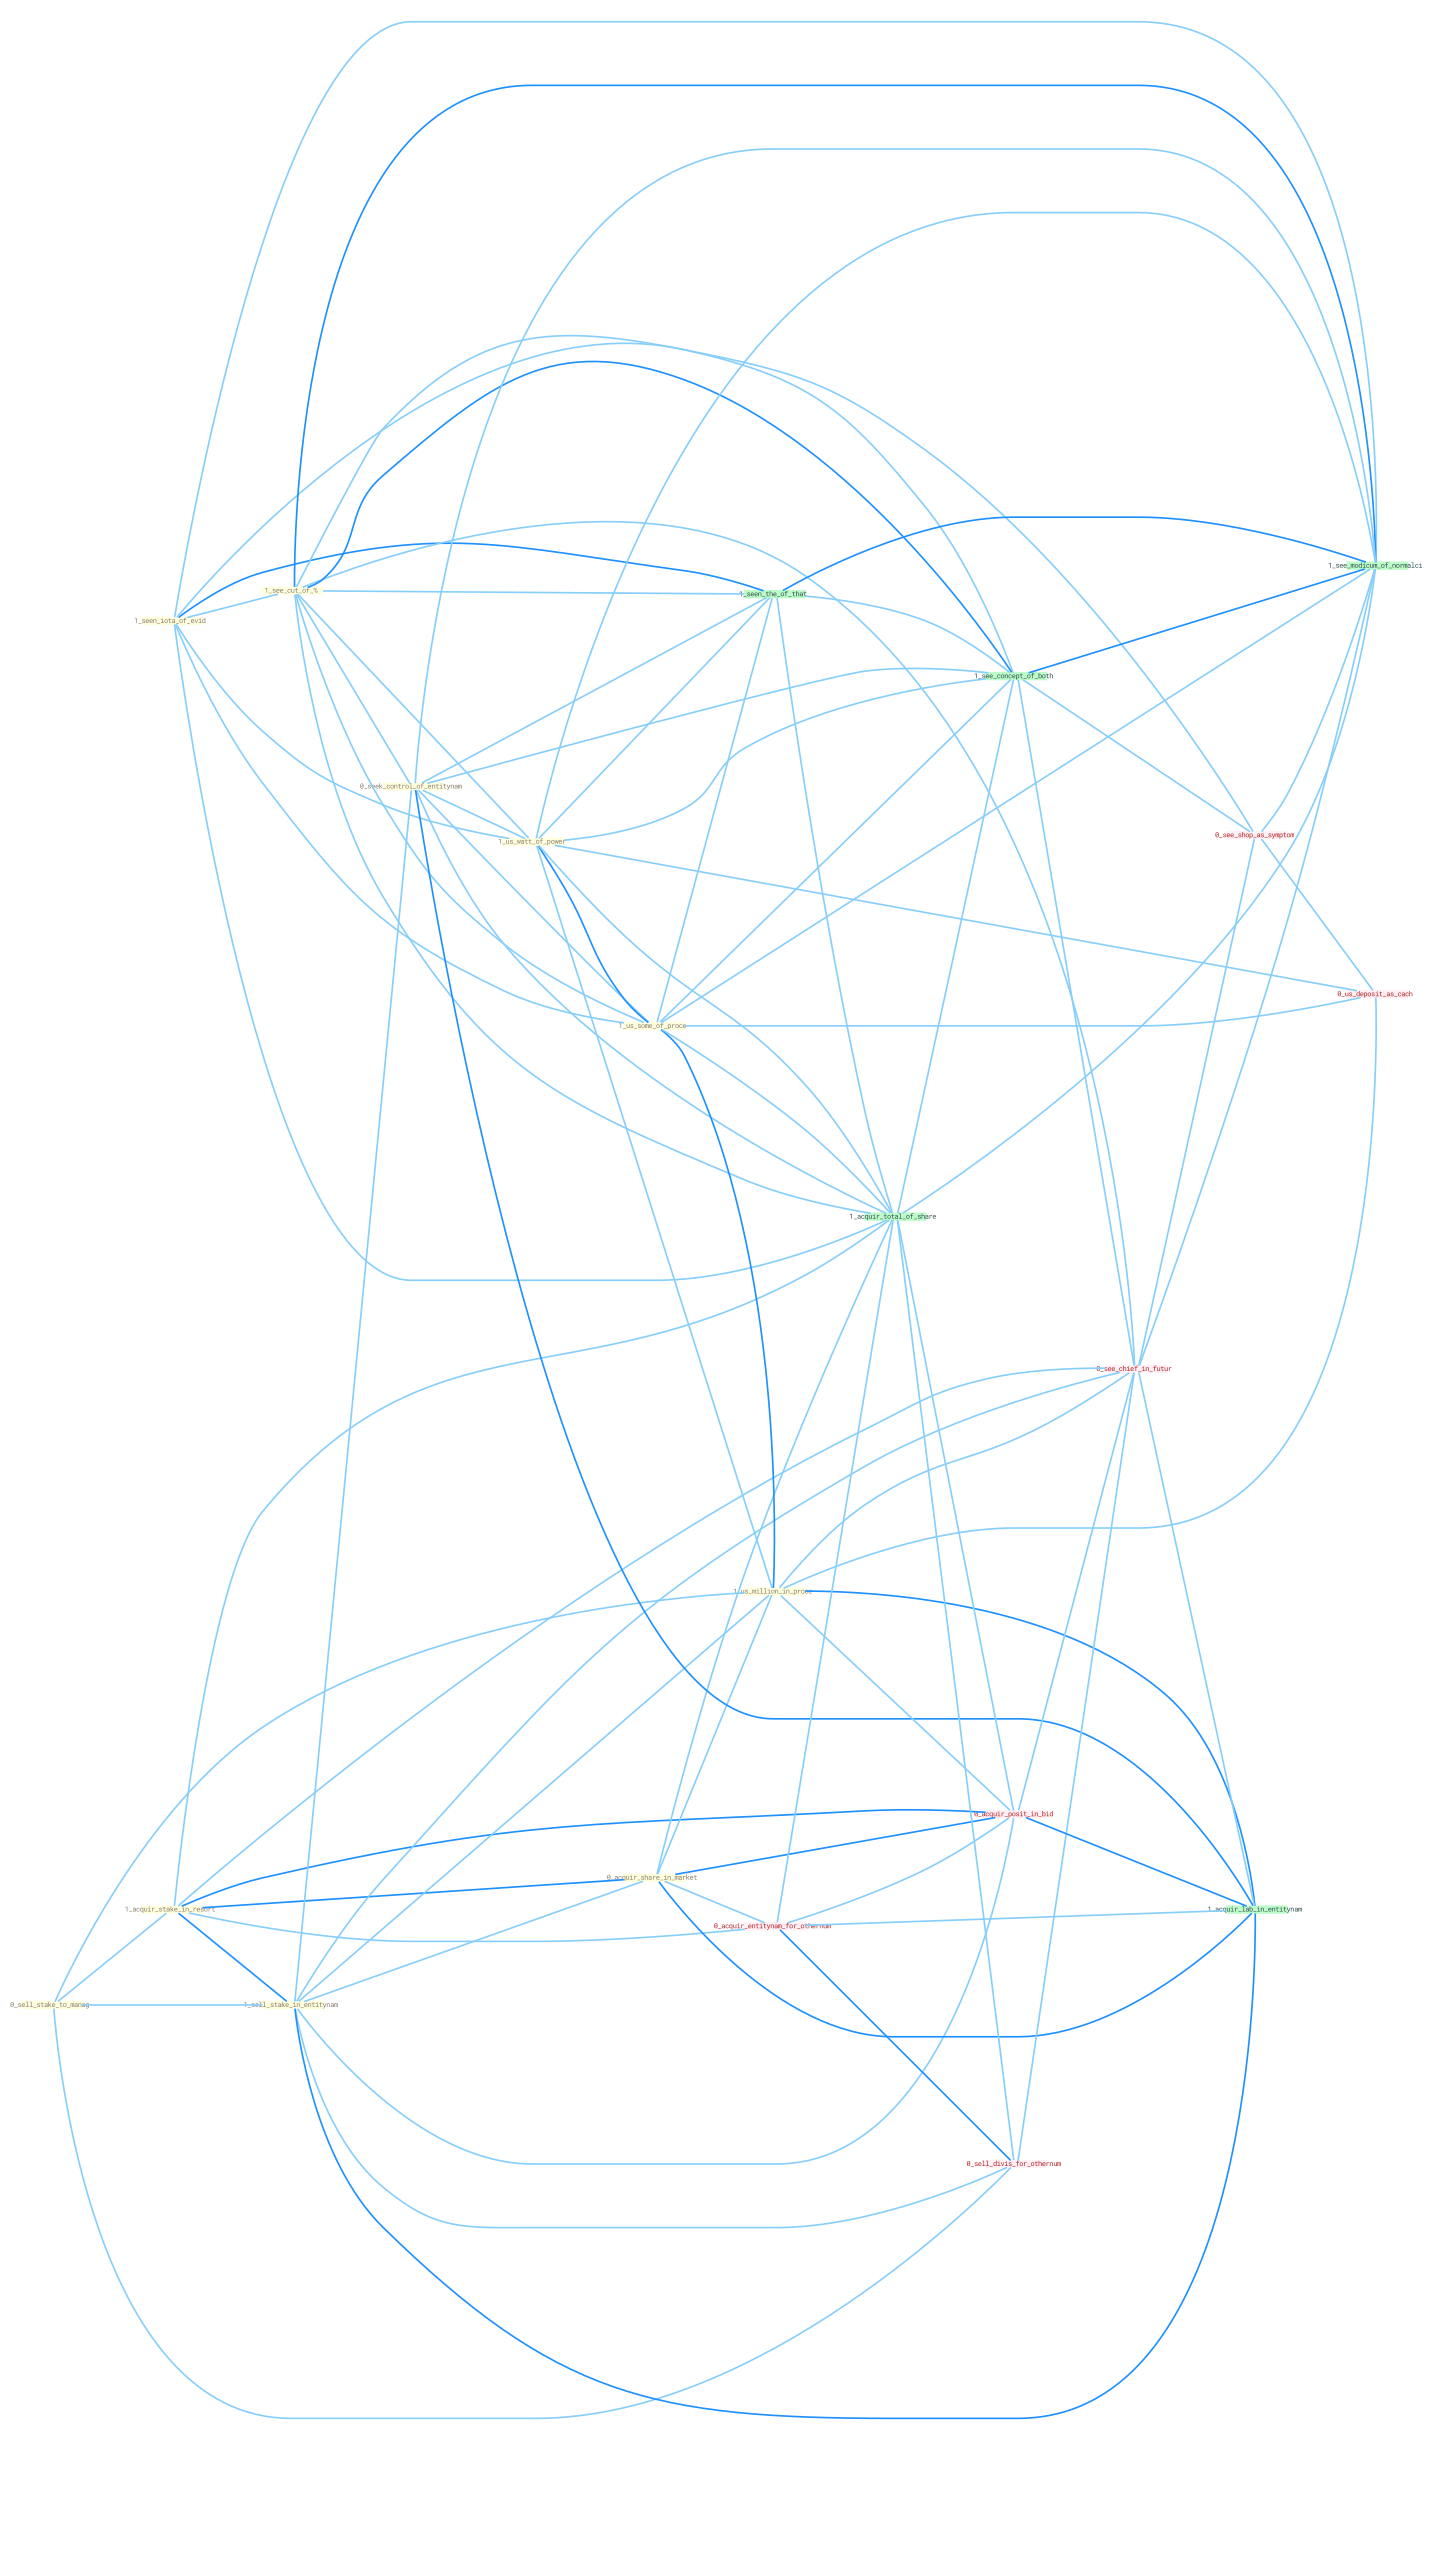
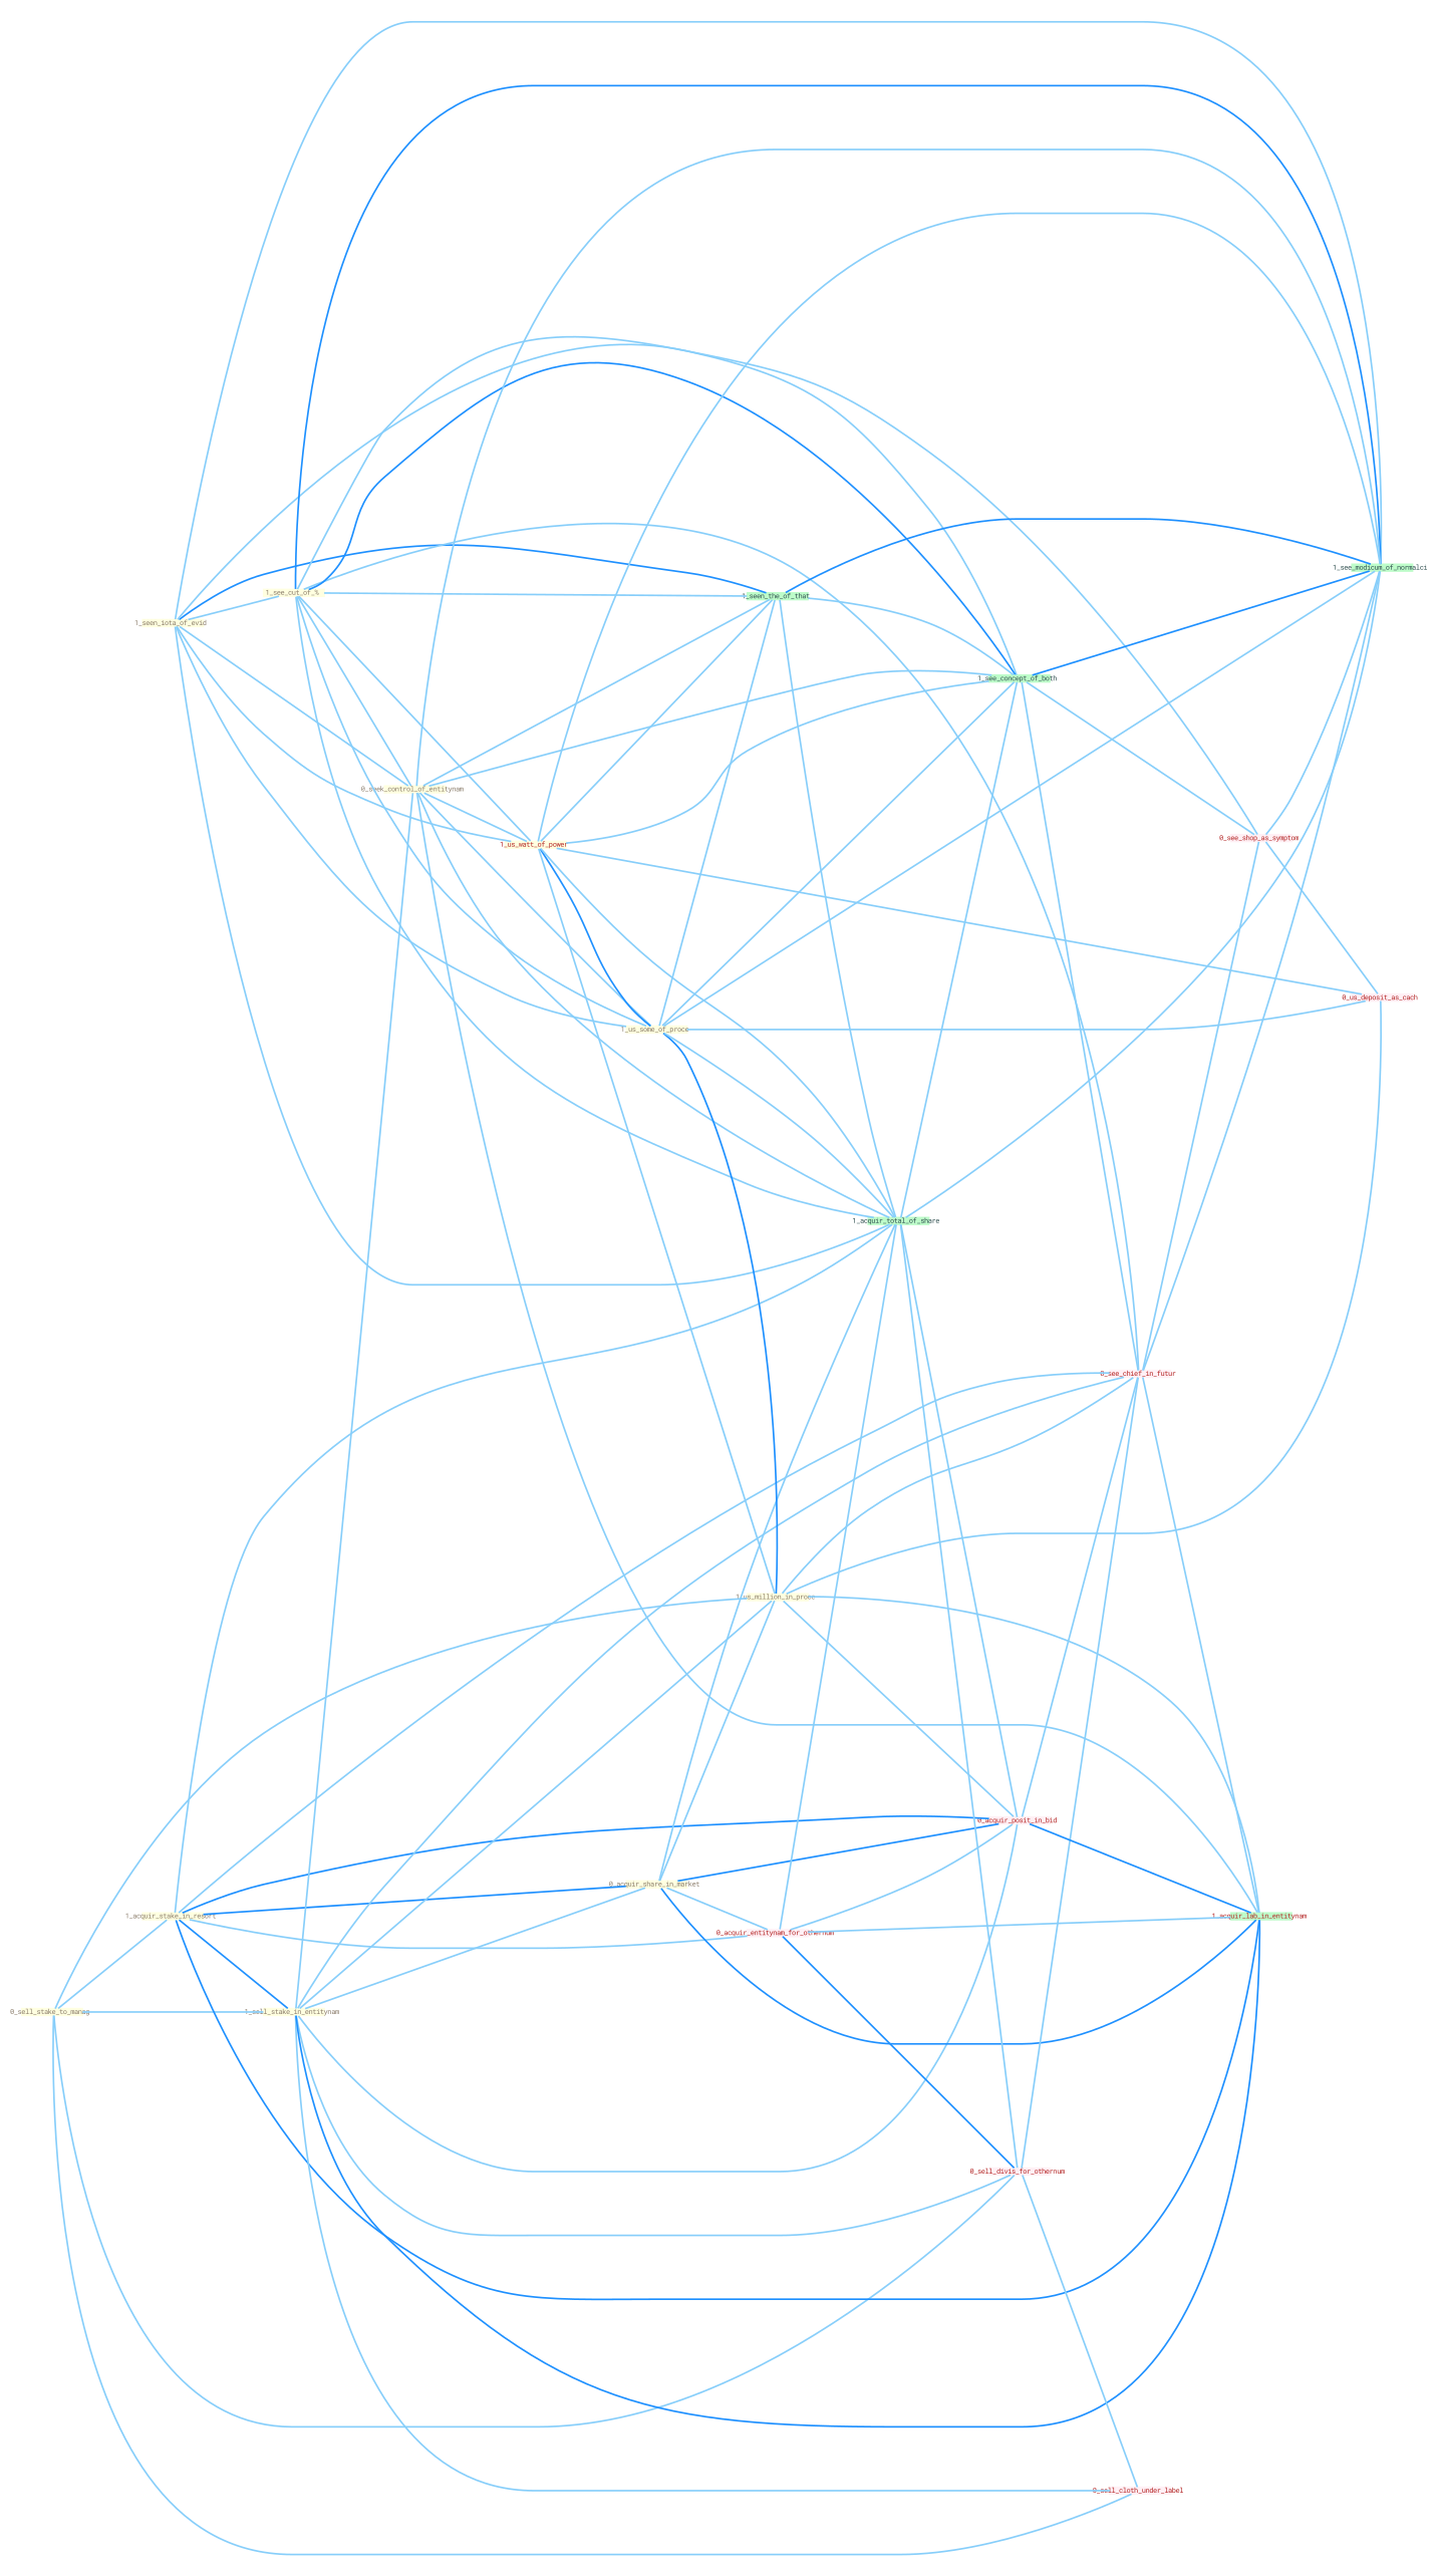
  graph {
    fontname="Roboto Mono"
    rankdir=LR
    node [color="#ffffe0" fixedsize=true fontcolor="#8b7d6b" fontname="Roboto Mono" fontsize=4 shape=polygon style=filled]
    edge [color="#87cefa" fontname="Roboto Mono" w=1]
    "1_seen_iota_of_evid " [height=.06 width=.5]
    "0_sell_stake_to_manag " [height=.06 width=.5]
    "1_see_cut_of_% " [height=.06 width=.5]
    "1_acquir_stake_in_resort " [height=.06 width=.5]
    "1_sell_stake_in_entitynam " [height=.06 width=.5]
    "0_acquir_share_in_market " [height=.06 width=.5]
    "0_seek_control_of_entitynam " [height=.06 width=.5]
-   "1_us_watt_of_power " [height=.06 width=.5]
+   "1_us_watt_of_power " [fontcolor="#b22222" height=.06 width=.5]
    "1_us_some_of_proce " [height=.06 width=.5]
    "1_us_million_in_proce " [height=.06 width=.5]
    "0_acquir_entitynam_for_othernum " [color="#fff0f5" fontcolor="#b22222" height=.06 width=.5]
    "0_sell_divis_for_othernum " [color="#fff0f5" fontcolor="#b22222" height=.06 width=.5]
+   "0_sell_cloth_under_label " [color="#fff0f5" fontcolor="#b22222" height=.06 width=.5]
    "0_acquir_posit_in_bid " [color="#fff0f5" fontcolor="#b22222" height=.06 width=.5]
    "0_see_chief_in_futur " [color="#fff0f5" fontcolor="#b22222" height=.06 width=.5]
    "0_see_shop_as_symptom " [color="#fff0f5" fontcolor="#b22222" height=.06 width=.5]
    "0_us_deposit_as_cach " [color="#fff0f5" fontcolor="#b22222" height=.06 width=.5]
    "1_seen_the_of_that " [color="#BDFCC9" fontcolor="#2f4f4f" height=.06 width=.5]
    "1_acquir_total_of_share " [color="#BDFCC9" fontcolor="#2f4f4f" height=.06 width=.5]
    "1_see_concept_of_both " [color="#BDFCC9" fontcolor="#2f4f4f" height=.06 width=.5]
    "1_see_modicum_of_normalci " [color="#BDFCC9" fontcolor="#2f4f4f" height=.06 width=.5]
-   "1_acquir_lab_in_entitynam " [color="#BDFCC9" fontcolor="#2f4f4f" height=.06 width=.5]
+   "1_acquir_lab_in_entitynam " [color="#BDFCC9" fontcolor="#b22222" height=.06 width=.5]
    subgraph sub_1 {
      "1_seen_iota_of_evid "
      "0_sell_stake_to_manag "
      "1_see_cut_of_% "
      "1_acquir_stake_in_resort "
      "1_sell_stake_in_entitynam "
      "0_acquir_share_in_market "
      "0_seek_control_of_entitynam "
      "1_us_watt_of_power "
      "1_us_some_of_proce "
      "1_us_million_in_proce "
    }
    subgraph sub_2 {
      "0_acquir_entitynam_for_othernum "
      "0_sell_divis_for_othernum "
+     "0_sell_cloth_under_label "
      "0_acquir_posit_in_bid "
      "0_see_chief_in_futur "
      "0_see_shop_as_symptom "
      "0_us_deposit_as_cach "
    }
    "1_seen_iota_of_evid " -- "1_see_cut_of_% "
+   "1_seen_iota_of_evid " -- "0_seek_control_of_entitynam "
    "1_seen_iota_of_evid " -- "1_us_watt_of_power "
    "1_seen_iota_of_evid " -- "1_us_some_of_proce "
    "1_seen_iota_of_evid " -- "1_seen_the_of_that " [color="#1e90ff" w=2]
    "1_seen_iota_of_evid " -- "1_acquir_total_of_share "
    "1_seen_iota_of_evid " -- "1_see_concept_of_both "
    "1_seen_iota_of_evid " -- "1_see_modicum_of_normalci "
    "0_sell_stake_to_manag " -- "1_acquir_stake_in_resort "
    "0_sell_stake_to_manag " -- "1_sell_stake_in_entitynam " [w=2]
    "0_sell_stake_to_manag " -- "1_us_million_in_proce "
    "0_sell_stake_to_manag " -- "0_sell_divis_for_othernum "
+   "0_sell_stake_to_manag " -- "0_sell_cloth_under_label "
    "1_see_cut_of_% " -- "0_seek_control_of_entitynam "
    "1_see_cut_of_% " -- "1_us_watt_of_power "
    "1_see_cut_of_% " -- "1_us_some_of_proce "
    "1_see_cut_of_% " -- "0_see_chief_in_futur "
    "1_see_cut_of_% " -- "0_see_shop_as_symptom "
    "1_see_cut_of_% " -- "1_seen_the_of_that "
    "1_see_cut_of_% " -- "1_acquir_total_of_share "
    "1_see_cut_of_% " -- "1_see_concept_of_both " [color="#1e90ff" w=2]
    "1_see_cut_of_% " -- "1_see_modicum_of_normalci " [color="#1e90ff" w=2]
    "1_acquir_stake_in_resort " -- "1_sell_stake_in_entitynam " [color="#1e90ff" w=2]
    "1_acquir_stake_in_resort " -- "0_acquir_share_in_market " [color="#1e90ff" w=2]
    "1_acquir_stake_in_resort " -- "0_acquir_entitynam_for_othernum "
    "1_acquir_stake_in_resort " -- "0_acquir_posit_in_bid " [color="#1e90ff" w=2]
    "1_acquir_stake_in_resort " -- "0_see_chief_in_futur "
    "1_acquir_stake_in_resort " -- "1_acquir_total_of_share "
+   "1_acquir_stake_in_resort " -- "1_acquir_lab_in_entitynam " [color="#1e90ff" w=2]
    "1_sell_stake_in_entitynam " -- "0_acquir_share_in_market "
    "1_sell_stake_in_entitynam " -- "0_seek_control_of_entitynam "
    "1_sell_stake_in_entitynam " -- "1_us_million_in_proce "
    "1_sell_stake_in_entitynam " -- "0_sell_divis_for_othernum "
+   "1_sell_stake_in_entitynam " -- "0_sell_cloth_under_label "
    "1_sell_stake_in_entitynam " -- "0_acquir_posit_in_bid "
    "1_sell_stake_in_entitynam " -- "0_see_chief_in_futur "
    "1_sell_stake_in_entitynam " -- "1_acquir_lab_in_entitynam " [color="#1e90ff" w=2]
    "0_acquir_share_in_market " -- "1_us_million_in_proce "
    "0_acquir_share_in_market " -- "0_acquir_entitynam_for_othernum "
    "0_acquir_share_in_market " -- "0_acquir_posit_in_bid " [color="#1e90ff" w=2]
    "0_acquir_share_in_market " -- "1_acquir_total_of_share "
    "0_acquir_share_in_market " -- "1_acquir_lab_in_entitynam " [color="#1e90ff" w=2]
    "0_seek_control_of_entitynam " -- "1_us_watt_of_power "
    "0_seek_control_of_entitynam " -- "1_us_some_of_proce "
    "0_seek_control_of_entitynam " -- "1_seen_the_of_that "
    "0_seek_control_of_entitynam " -- "1_acquir_total_of_share "
    "0_seek_control_of_entitynam " -- "1_see_concept_of_both "
    "0_seek_control_of_entitynam " -- "1_see_modicum_of_normalci "
-   "0_seek_control_of_entitynam " -- "1_acquir_lab_in_entitynam " [color="#1e90ff"]
+   "0_seek_control_of_entitynam " -- "1_acquir_lab_in_entitynam "
    "1_us_watt_of_power " -- "1_us_some_of_proce " [color="#1e90ff" w=2]
    "1_us_watt_of_power " -- "1_us_million_in_proce "
    "1_us_watt_of_power " -- "0_us_deposit_as_cach "
    "1_us_watt_of_power " -- "1_seen_the_of_that "
    "1_us_watt_of_power " -- "1_acquir_total_of_share "
    "1_us_watt_of_power " -- "1_see_concept_of_both "
    "1_us_watt_of_power " -- "1_see_modicum_of_normalci "
    "1_us_some_of_proce " -- "1_us_million_in_proce " [color="#1e90ff" w=2]
    "1_us_some_of_proce " -- "0_us_deposit_as_cach "
    "1_us_some_of_proce " -- "1_seen_the_of_that "
    "1_us_some_of_proce " -- "1_acquir_total_of_share "
    "1_us_some_of_proce " -- "1_see_concept_of_both "
    "1_us_some_of_proce " -- "1_see_modicum_of_normalci "
    "1_us_million_in_proce " -- "0_acquir_posit_in_bid "
    "1_us_million_in_proce " -- "0_see_chief_in_futur "
    "1_us_million_in_proce " -- "0_us_deposit_as_cach "
-   "1_us_million_in_proce " -- "1_acquir_lab_in_entitynam " [color="#1e90ff"]
+   "1_us_million_in_proce " -- "1_acquir_lab_in_entitynam "
    "0_acquir_entitynam_for_othernum " -- "0_sell_divis_for_othernum " [color="#1e90ff" w=2]
    "0_acquir_entitynam_for_othernum " -- "0_acquir_posit_in_bid "
    "0_acquir_entitynam_for_othernum " -- "1_acquir_total_of_share "
    "0_acquir_entitynam_for_othernum " -- "1_acquir_lab_in_entitynam "
+   "0_sell_divis_for_othernum " -- "0_sell_cloth_under_label "
    "0_sell_divis_for_othernum " -- "0_see_chief_in_futur "
    "0_acquir_posit_in_bid " -- "0_see_chief_in_futur "
    "0_acquir_posit_in_bid " -- "1_acquir_lab_in_entitynam " [color="#1e90ff" w=2]
    "0_see_chief_in_futur " -- "0_see_shop_as_symptom "
    "0_see_chief_in_futur " -- "1_see_modicum_of_normalci "
    "0_see_chief_in_futur " -- "1_acquir_lab_in_entitynam "
    "0_see_shop_as_symptom " -- "0_us_deposit_as_cach "
    "0_see_shop_as_symptom " -- "1_see_modicum_of_normalci "
    "1_seen_the_of_that " -- "1_acquir_total_of_share "
    "1_seen_the_of_that " -- "1_see_concept_of_both "
    "1_seen_the_of_that " -- "1_see_modicum_of_normalci " [color="#1e90ff"]
    "1_acquir_total_of_share " -- "0_sell_divis_for_othernum "
    "1_acquir_total_of_share " -- "0_acquir_posit_in_bid "
    "1_acquir_total_of_share " -- "1_see_concept_of_both "
    "1_acquir_total_of_share " -- "1_see_modicum_of_normalci "
    "1_see_concept_of_both " -- "0_see_chief_in_futur "
    "1_see_concept_of_both " -- "0_see_shop_as_symptom "
    "1_see_concept_of_both " -- "1_see_modicum_of_normalci " [color="#1e90ff" w=2]
  }
